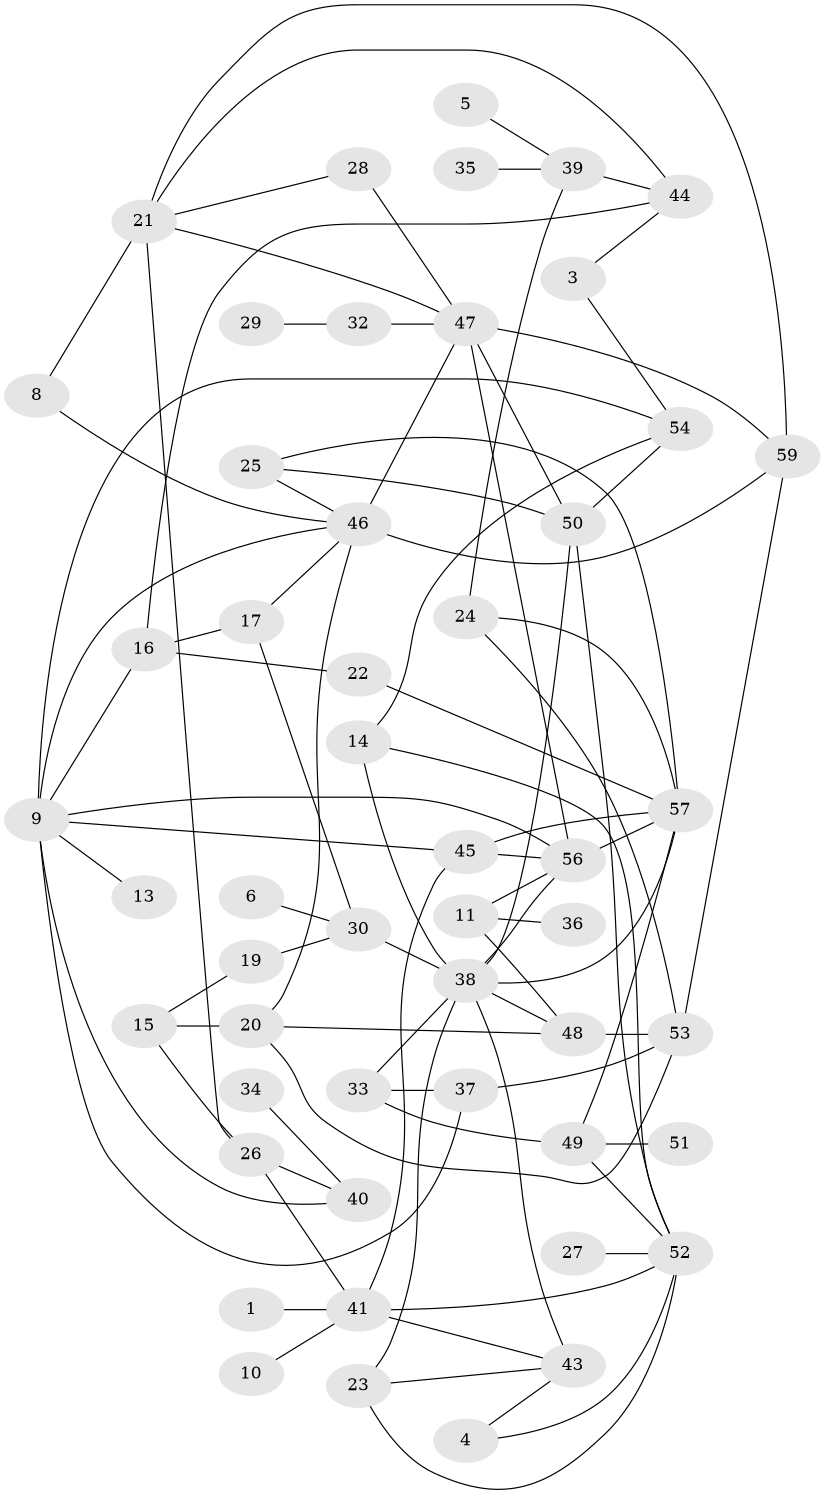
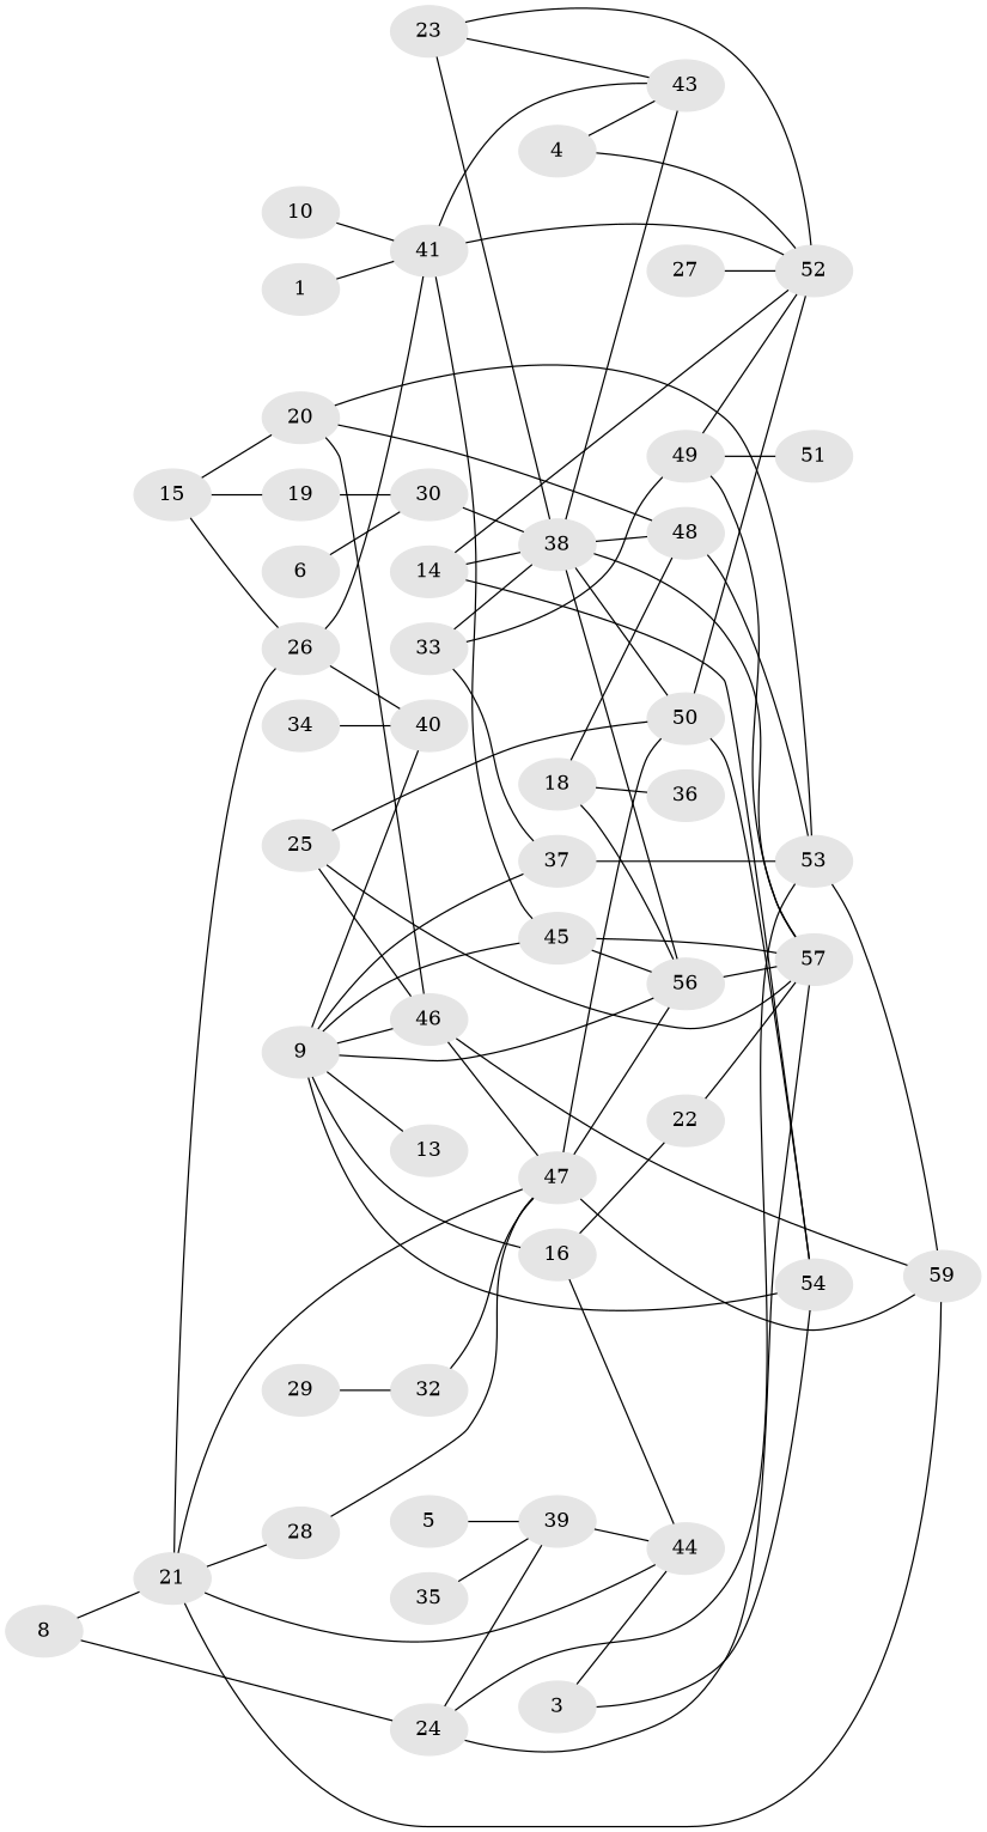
  graph {
    rankdir=LR
    node [color=gray90 style=filled]
    edge [weight=1.0]
    1
    41
    43
    52
    45
    3
    44
    54
    4
    5
    39
    6
    30
    38
    8
    21
    46
    26
    28
    47
    59
    9
    13
    16
    37
    40
    56
-   17
    22
    53
    57
    10
    14
    48
    50
    15
    19
    20
-   18 [label=11]
+   18
    36
    23
    24
    25
    27
    29
    32
    33
    49
    51
    34
    35
    1 -- 41
    41 -- 43
    41 -- 52
    41 -- 45
    45 -- 56
    45 -- 57
    3 -- 44
    3 -- 54
    4 -- 43
    4 -- 52
    5 -- 39
    39 -- 44
    6 -- 30
    30 -- 38
    38 -- 43
    38 -- 56
    38 -- 57
    38 -- 48
    38 -- 50
    8 -- 21
-   8 -- 46
+   8 -- 24
    21 -- 44
    21 -- 26
    21 -- 28
    21 -- 47
    21 -- 59
    46 -- 47
    46 -- 59
    26 -- 41
    26 -- 40
    28 -- 47
    47 -- 59
    47 -- 56
    47 -- 50
    9 -- 45
    9 -- 54
    9 -- 46
    9 -- 13
    9 -- 16
    9 -- 37
    9 -- 40
    9 -- 56
    16 -- 44
-   16 -- 17
    16 -- 22
    37 -- 53
    56 -- 57
-   17 -- 30
-   17 -- 46
    22 -- 57
    53 -- 59
    10 -- 41
    14 -- 52
    14 -- 54
    14 -- 38 [weight=2.0]
    48 -- 53
    50 -- 52
    50 -- 54
    15 -- 26
    15 -- 19
    15 -- 20
    19 -- 30
    20 -- 46
    20 -- 53
    20 -- 48
    18 -- 56
    18 -- 48
    18 -- 36
    23 -- 43
    23 -- 52
    23 -- 38
    24 -- 39
    24 -- 53
    24 -- 57
    25 -- 46
    25 -- 57
    25 -- 50
    27 -- 52
    29 -- 32
    32 -- 47
    33 -- 38
    33 -- 37
    33 -- 49
    49 -- 52
    49 -- 57 [weight=2.0]
    49 -- 51
    34 -- 40
    35 -- 39
  }
